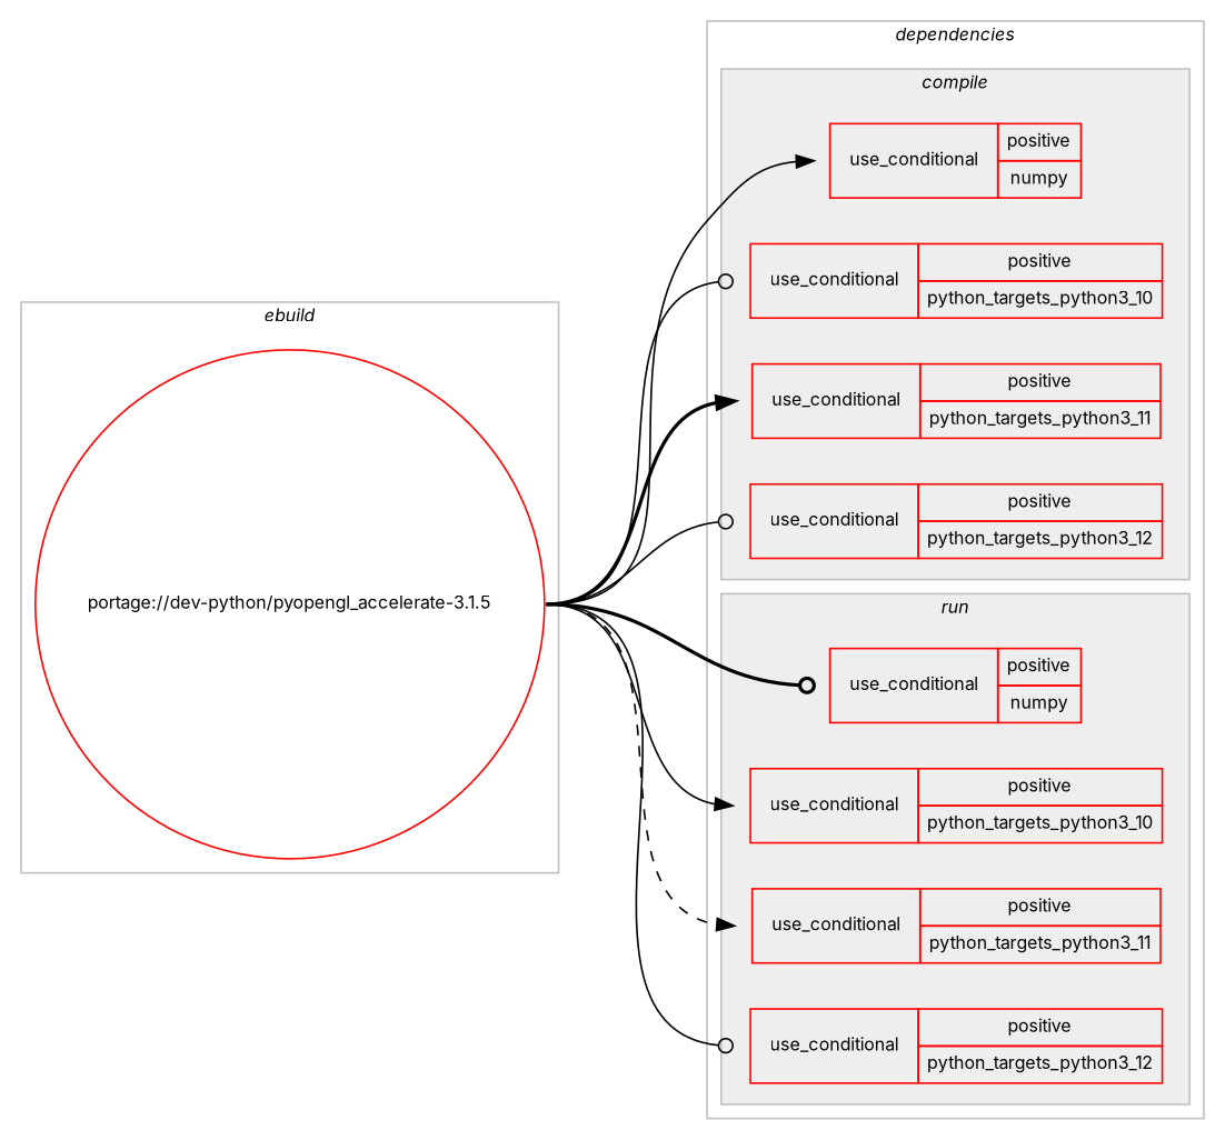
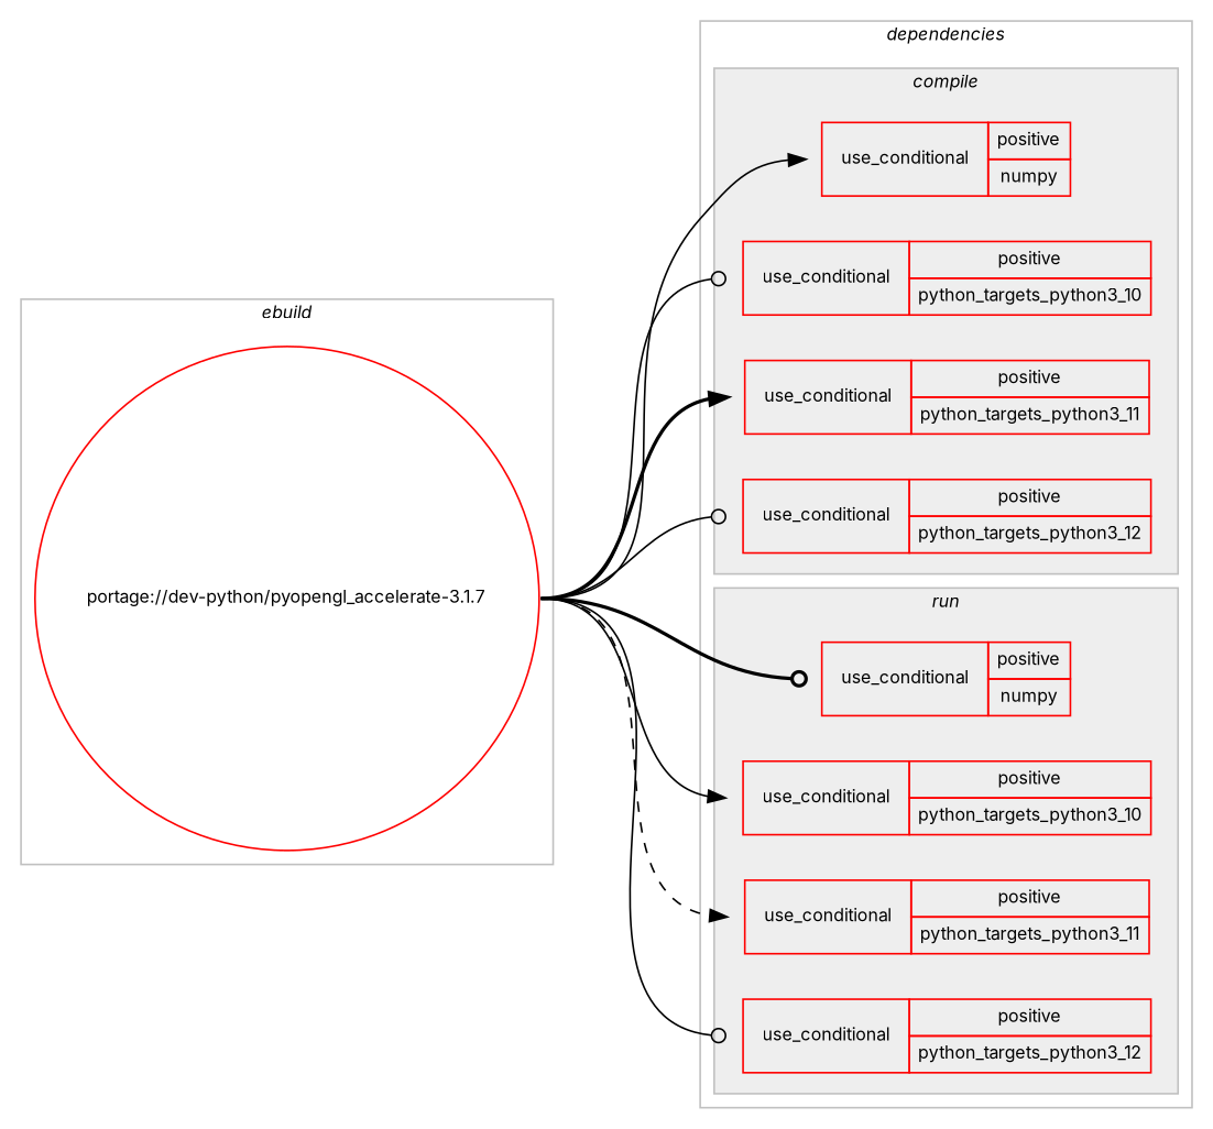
  digraph {
    compound=true
    concentrate=true
    fontname=Inter
    fontsize=10
    newrank=true
    rankdir=LR
    ranksep=1.5
    node [color=red fontname=Inter fontsize=10 shape=none]
    edge [arrowhead=normal headport=w style=solid tailport=e weight=20 fontname=Inter]
-   n1 [label="portage://dev-python/pyopengl_accelerate-3.1.5" width=4 style=filled fillcolor=white shape=circle]
+   n1 [label="portage://dev-python/pyopengl_accelerate-3.1.7" width=4 style=filled fillcolor=white shape=circle]
    n2 [label=<<TABLE BORDER="0" CELLBORDER="1" CELLSPACING="0" CELLPADDING="4"><TR><TD ROWSPAN="3" CELLPADDING="10">use_conditional</TD></TR><TR><TD>positive</TD></TR><TR><TD>numpy</TD></TR></TABLE>>]
    n3 [label=<<TABLE BORDER="0" CELLBORDER="1" CELLSPACING="0" CELLPADDING="4"><TR><TD ROWSPAN="3" CELLPADDING="10">use_conditional</TD></TR><TR><TD>positive</TD></TR><TR><TD>python_targets_python3_10</TD></TR></TABLE>>]
    n4 [label=<<TABLE BORDER="0" CELLBORDER="1" CELLSPACING="0" CELLPADDING="4"><TR><TD ROWSPAN="3" CELLPADDING="10">use_conditional</TD></TR><TR><TD>positive</TD></TR><TR><TD>python_targets_python3_11</TD></TR></TABLE>>]
    n5 [label=<<TABLE BORDER="0" CELLBORDER="1" CELLSPACING="0" CELLPADDING="4"><TR><TD ROWSPAN="3" CELLPADDING="10">use_conditional</TD></TR><TR><TD>positive</TD></TR><TR><TD>python_targets_python3_12</TD></TR></TABLE>>]
    n6 [label=<<TABLE BORDER="0" CELLBORDER="1" CELLSPACING="0" CELLPADDING="4"><TR><TD ROWSPAN="3" CELLPADDING="10">use_conditional</TD></TR><TR><TD>positive</TD></TR><TR><TD>numpy</TD></TR></TABLE>>]
    n7 [label=<<TABLE BORDER="0" CELLBORDER="1" CELLSPACING="0" CELLPADDING="4"><TR><TD ROWSPAN="3" CELLPADDING="10">use_conditional</TD></TR><TR><TD>positive</TD></TR><TR><TD>python_targets_python3_10</TD></TR></TABLE>>]
    n8 [label=<<TABLE BORDER="0" CELLBORDER="1" CELLSPACING="0" CELLPADDING="4"><TR><TD ROWSPAN="3" CELLPADDING="10">use_conditional</TD></TR><TR><TD>positive</TD></TR><TR><TD>python_targets_python3_11</TD></TR></TABLE>>]
    n9 [label=<<TABLE BORDER="0" CELLBORDER="1" CELLSPACING="0" CELLPADDING="4"><TR><TD ROWSPAN="3" CELLPADDING="10">use_conditional</TD></TR><TR><TD>positive</TD></TR><TR><TD>python_targets_python3_12</TD></TR></TABLE>>]
    subgraph cluster_1 {
      color=gray
      label=<<i>ebuild</i>>
      rank=same
      n1
    }
    subgraph cluster_2 {
      color=gray
      label=<<i>dependencies</i>>
      subgraph cluster_3 {
        color=gray
        fillcolor="#eeeeee"
        label=<<i>compile</i>>
        style=filled
        subgraph sub_4 {
          color=gray
          fillcolor="#eeeeee"
          label=<<i>compile</i>>
          style=filled
          n2
        }
        subgraph sub_5 {
          color=gray
          fillcolor="#eeeeee"
          label=<<i>compile</i>>
          style=filled
          n3
        }
        subgraph sub_6 {
          color=gray
          fillcolor="#eeeeee"
          label=<<i>compile</i>>
          style=filled
          n4
        }
        subgraph sub_7 {
          color=gray
          fillcolor="#eeeeee"
          label=<<i>compile</i>>
          style=filled
          n5
        }
      }
      subgraph cluster_8 {
        color=gray
        fillcolor="#eeeeee"
        label=<<i>compile and run</i>>
        style=filled
      }
      subgraph cluster_9 {
        color=gray
        fillcolor="#eeeeee"
        label=<<i>run</i>>
        style=filled
        subgraph sub_10 {
          color=gray
          fillcolor="#eeeeee"
          label=<<i>run</i>>
          style=filled
          n6
        }
        subgraph sub_11 {
          color=gray
          fillcolor="#eeeeee"
          label=<<i>run</i>>
          style=filled
          n7
        }
        subgraph sub_12 {
          color=gray
          fillcolor="#eeeeee"
          label=<<i>run</i>>
          style=filled
          n8
        }
        subgraph sub_13 {
          color=gray
          fillcolor="#eeeeee"
          label=<<i>run</i>>
          style=filled
          n9
        }
      }
    }
    subgraph cluster_14 {
      color=gray
      label=<<i>candidates</i>>
      rank=same
    }
    n1 -> n2
    n1 -> n3 [arrowhead=odot]
    n1 -> n4 [style=bold]
    n1 -> n5 [arrowhead=odot]
    n1 -> n6 [arrowhead=odot style=bold]
    n1 -> n7
    n1 -> n8 [style=dashed]
    n1 -> n9 [arrowhead=odot]
  }
